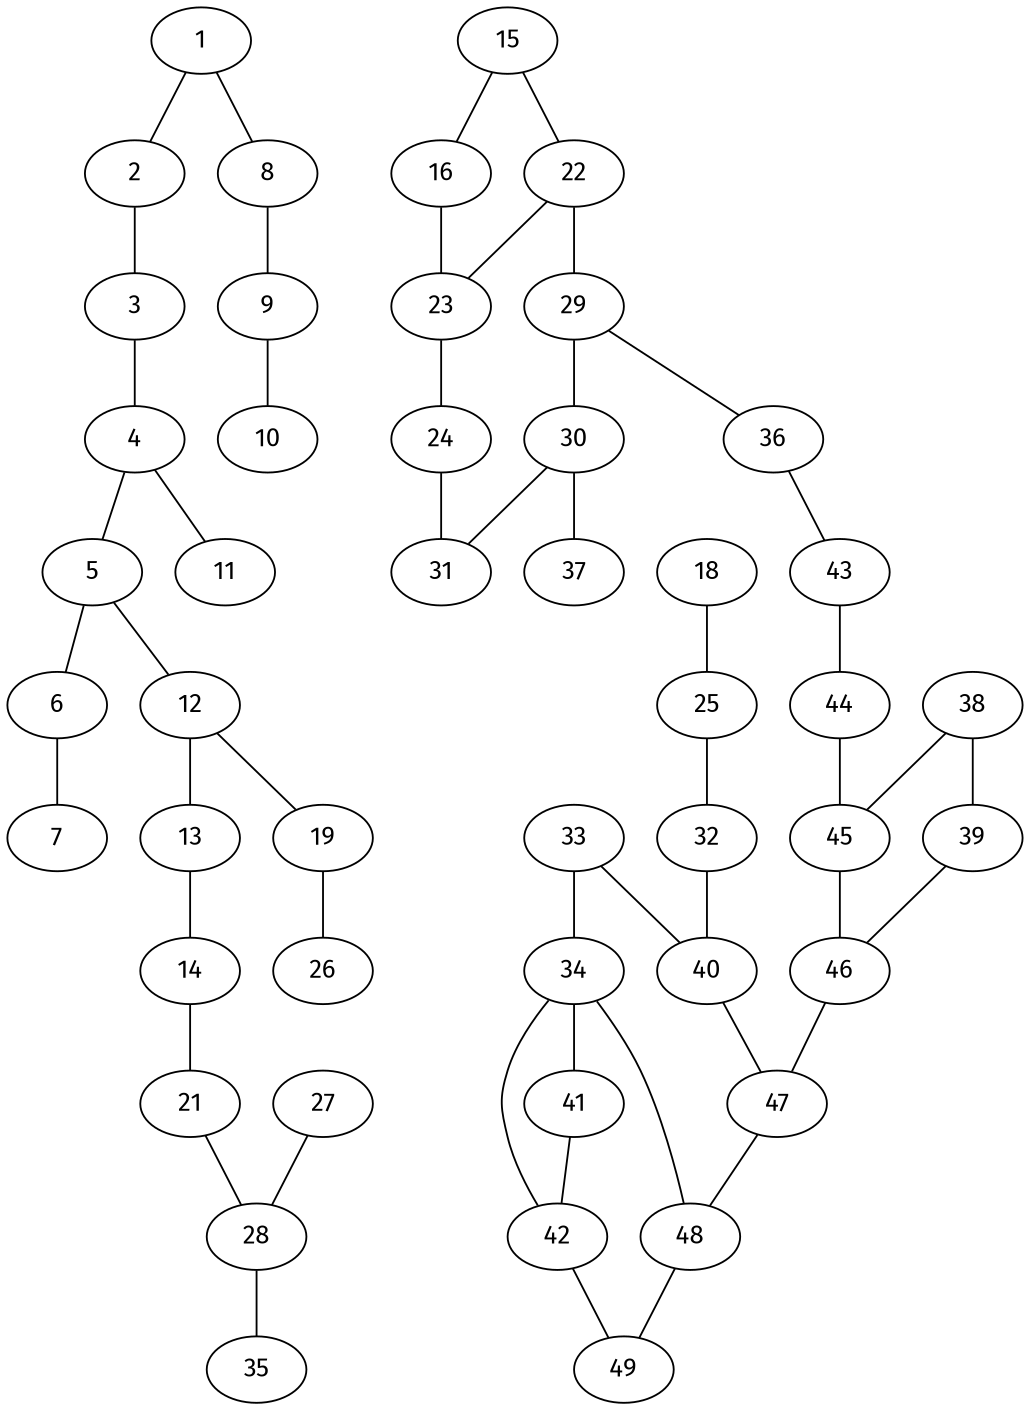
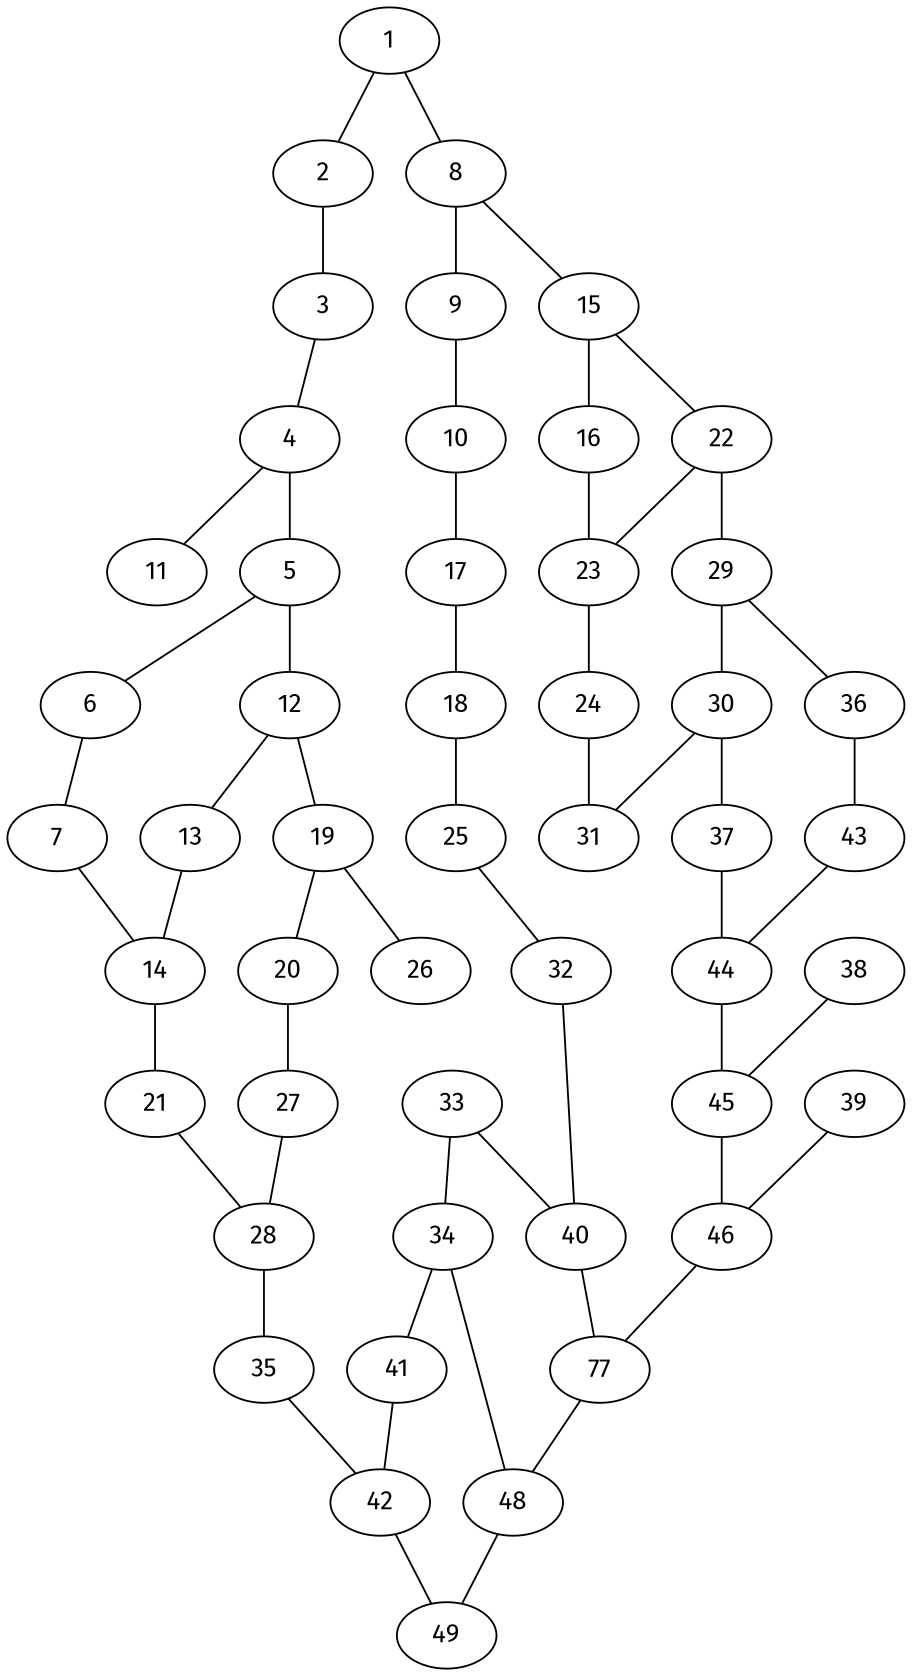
  graph {
    fontname="Fira Sans"
    node [fontname="Fira Sans"]
    edge [fontname="Fira Sans"]
    1
    2
    8
    3
    9
    15
    4
    10
    16
    22
    5
    11
    6
    12
    7
    13
    19
    18
    25
    14
+   20
    26
    21
    28
+   17
    23
    29
    32
    27
    35
    24
    30
    36
    31
    40
    42
    37
    43
    33
    34
    49
    44
    45
    41
    48
-   47
+   47 [label=77]
    46
    38
    39
    1 -- 2
    1 -- 8
    2 -- 3
    8 -- 9
+   8 -- 15
    3 -- 4
    9 -- 10
    15 -- 16
    15 -- 22
    4 -- 5
    4 -- 11
+   10 -- 17
    16 -- 23
    22 -- 23
    22 -- 29
    5 -- 6
    5 -- 12
    6 -- 7
    12 -- 13
    12 -- 19
+   7 -- 14
    13 -- 14
+   19 -- 20
    19 -- 26
    18 -- 25
    25 -- 32
    14 -- 21
+   20 -- 27
    21 -- 28
    28 -- 35
+   17 -- 18
    23 -- 24
    29 -- 30
    29 -- 36
    32 -- 40
    27 -- 28
-   34 -- 42
+   35 -- 42
    24 -- 31
    30 -- 31
    30 -- 37
    36 -- 43
    40 -- 47
    42 -- 49
+   37 -- 44
    43 -- 44
    33 -- 40
    33 -- 34
    34 -- 41
    34 -- 48
    44 -- 45
    45 -- 46
    41 -- 42
    48 -- 49
    47 -- 48
    46 -- 47
    38 -- 45
-   38 -- 39
    39 -- 46
  }
